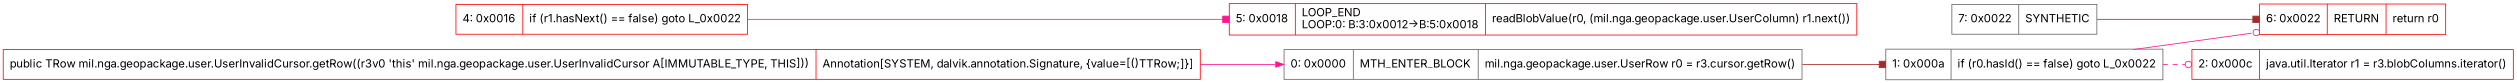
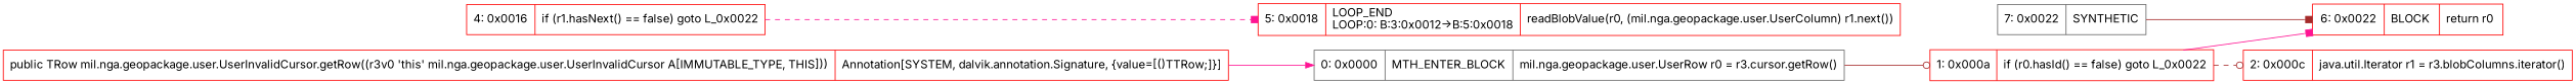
  digraph {
    fontname=Inter
    rankdir=LR
    node [color=red fontname=Inter shape=record]
    edge [arrowhead=box color=brown fontname=Inter]
    n1 [color=gray40 label="{0\:\ 0x0000|MTH_ENTER_BLOCK\l|mil.nga.geopackage.user.UserRow r0 = r3.cursor.getRow()\l}"]
-   n2 [color=gray40 label="{1\:\ 0x000a|if (r0.hasId() == false) goto L_0x0022\l}"]
+   n2 [label="{1\:\ 0x000a|if (r0.hasId() == false) goto L_0x0022\l}"]
    n3 [label="{2\:\ 0x000c|java.util.Iterator r1 = r3.blobColumns.iterator()\l}"]
-   n4 [label="{6\:\ 0x0022|RETURN\l|return r0\l}"]
+   n4 [label="{6\:\ 0x0022|BLOCK\l|return r0\l}"]
    n5 [label="{4\:\ 0x0016|if (r1.hasNext() == false) goto L_0x0022\l}"]
    n6 [label="{5\:\ 0x0018|LOOP_END\lLOOP:0: B:3:0x0012\-\>B:5:0x0018\l|readBlobValue(r0, (mil.nga.geopackage.user.UserColumn) r1.next())\l}"]
    n7 [color=gray40 label="{7\:\ 0x0022|SYNTHETIC\l}"]
    n8 [label="{public TRow mil.nga.geopackage.user.UserInvalidCursor.getRow((r3v0 'this' mil.nga.geopackage.user.UserInvalidCursor A[IMMUTABLE_TYPE, THIS]))  | Annotation[SYSTEM, dalvik.annotation.Signature, \{value=[()TTRow;]\}]\l}"]
-   n1 -> n2
-   n2 -> n3 [arrowhead=odot color=deeppink style=dashed]
-   n2 -> n4 [arrowhead=odot color=deeppink]
-   n5 -> n6 [color=deeppink style=solid]
+   n1 -> n2 [arrowhead=odot]
+   n2 -> n3 [arrowhead=odot style=dashed]
+   n2 -> n4 [color=deeppink]
+   n5 -> n6 [color=deeppink style=dashed]
    n7 -> n4
    n8 -> n1 [arrowhead=normal color=deeppink]
  }
